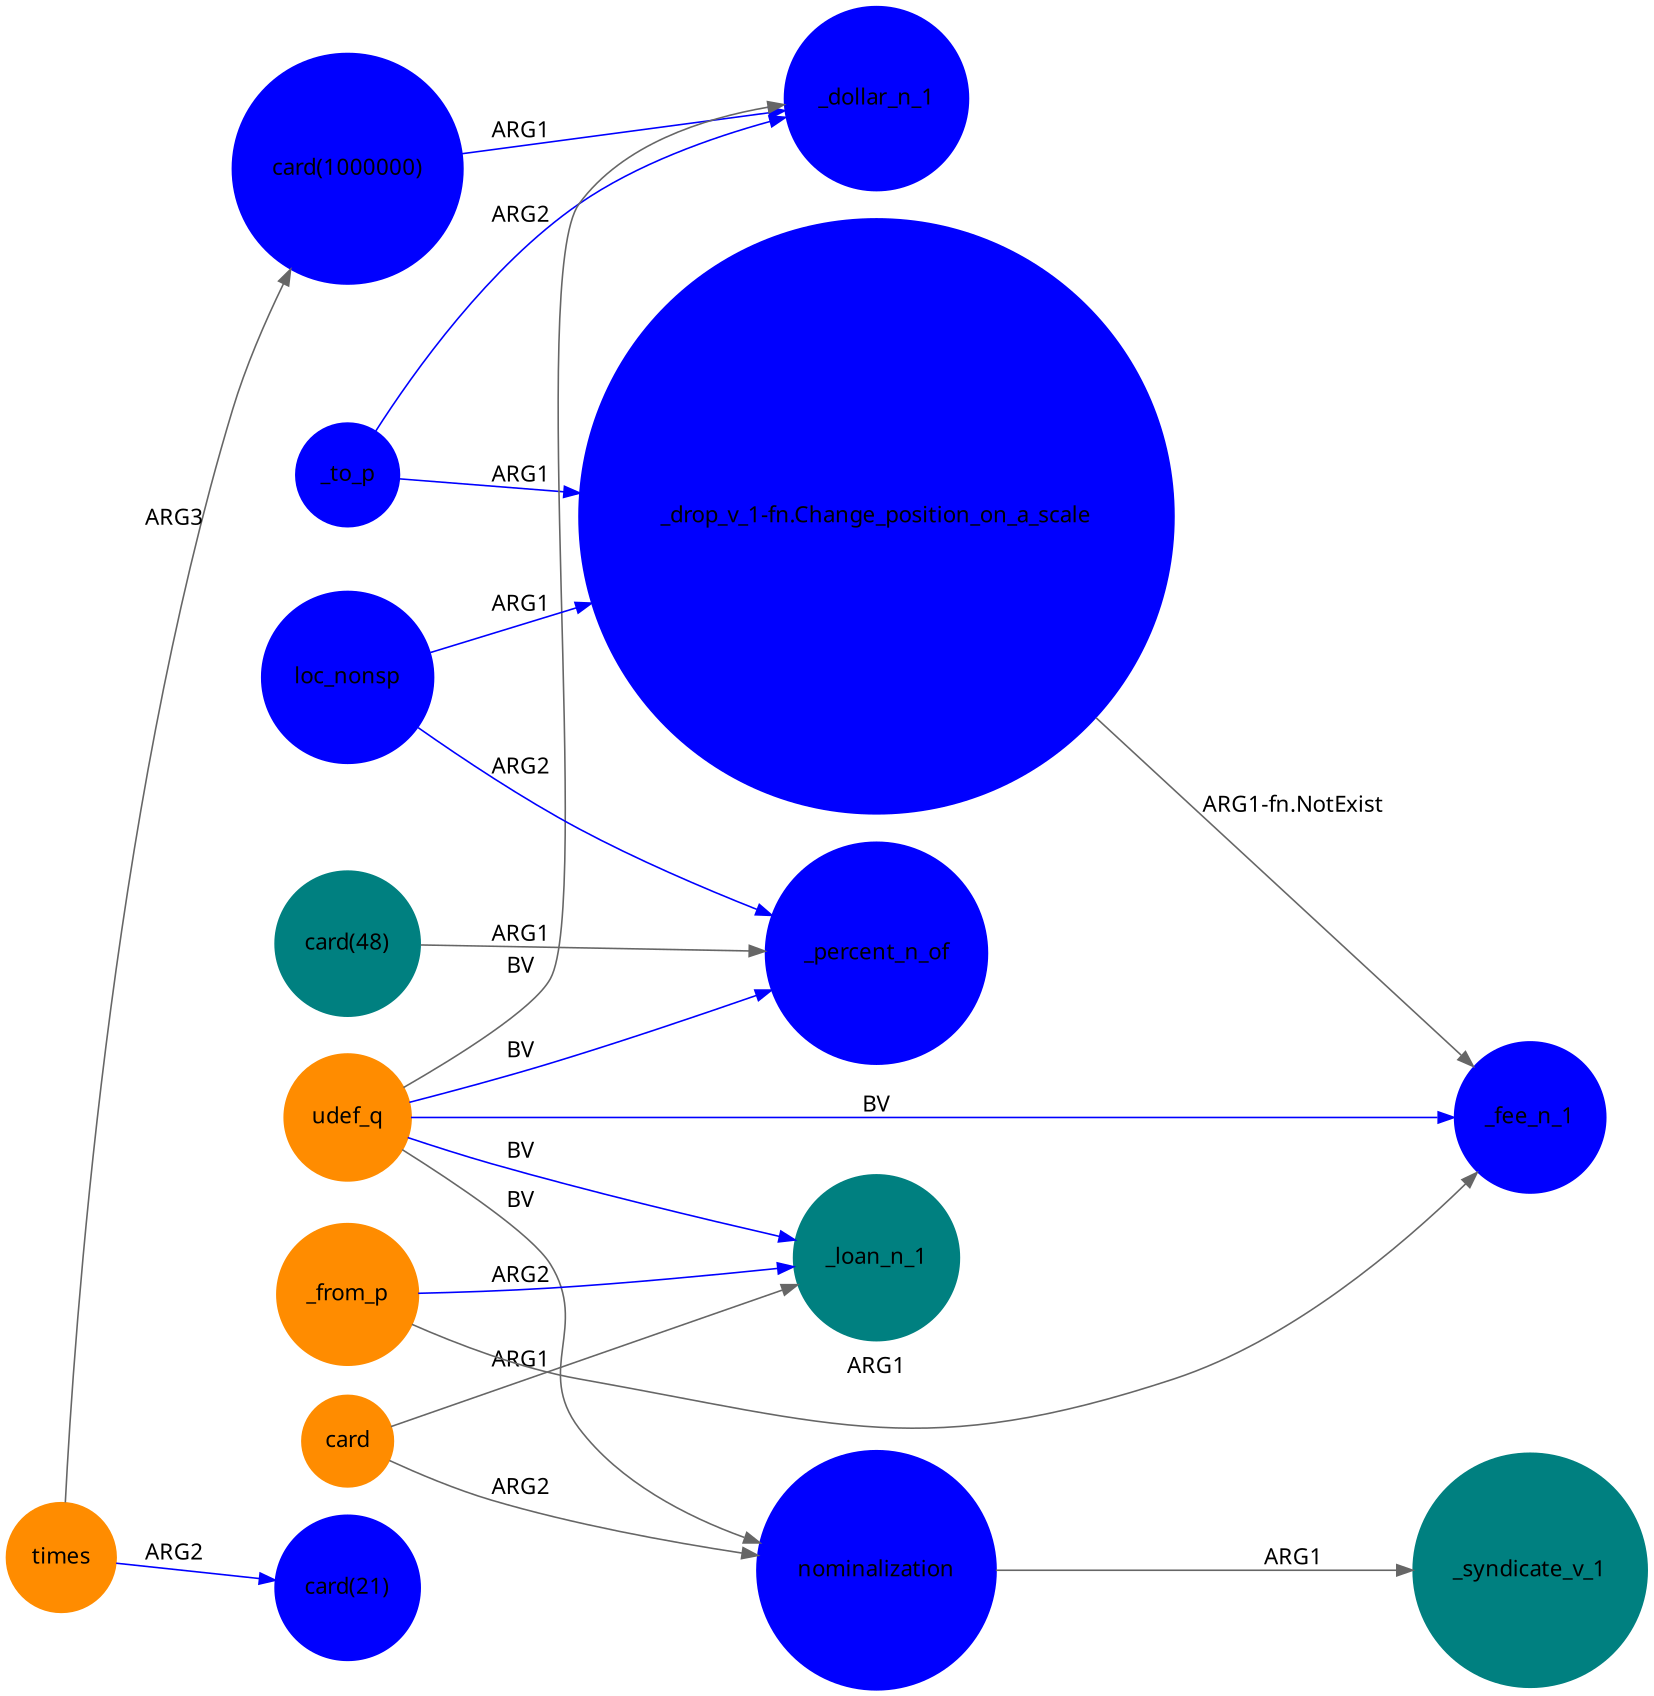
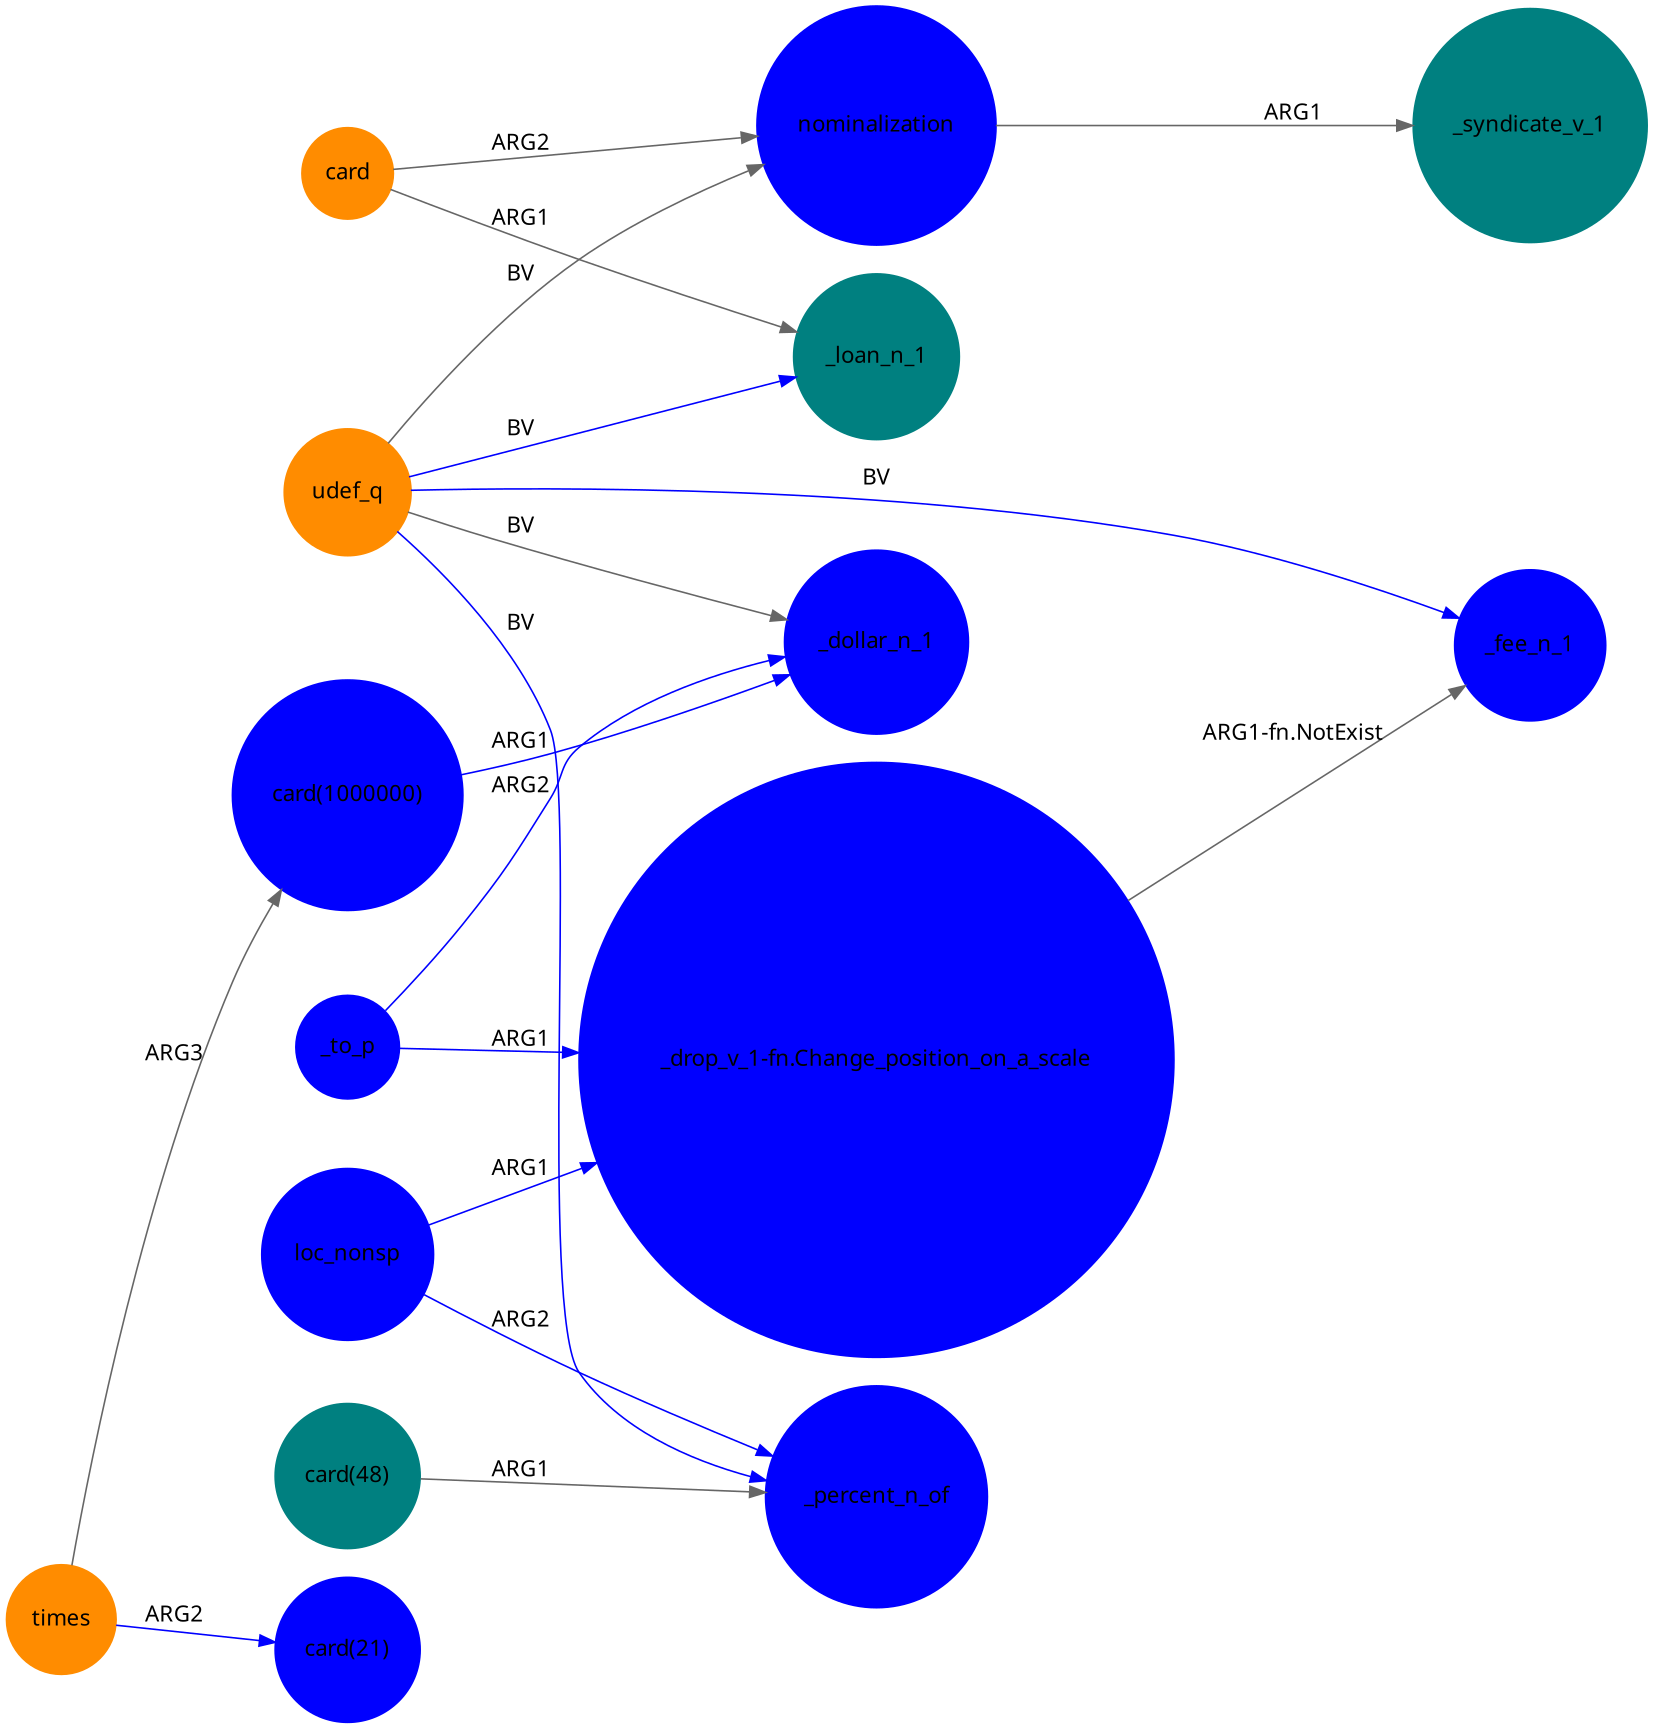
  digraph {
    fontname="Noto Sans"
    rankdir=LR
    node [color=blue fontname="Noto Sans" shape=circle style=filled]
    edge [color=blue fontname="Noto Sans"]
    "card(1000000)"
    _dollar_n_1
    _to_p
    "_drop_v_1-fn.Change_position_on_a_scale"
    _fee_n_1
    udef_q [color=darkorange]
    _loan_n_1 [color=teal]
    nominalization
    _percent_n_of
    _syndicate_v_1 [color=teal]
    n11 [color=darkorange label=card]
    loc_nonsp
    "card(48)" [color=teal]
    times [color=darkorange]
    "card(21)"
-   _from_p [color=darkorange]
    "card(1000000)" -> _dollar_n_1 [label=ARG1]
    _to_p -> _dollar_n_1 [label=ARG2]
    _to_p -> "_drop_v_1-fn.Change_position_on_a_scale" [label=ARG1]
    "_drop_v_1-fn.Change_position_on_a_scale" -> _fee_n_1 [color=gray40 label="ARG1-fn.NotExist"]
    udef_q -> _dollar_n_1 [color=gray40 label=BV]
    udef_q -> _fee_n_1 [label=BV]
    udef_q -> _loan_n_1 [label=BV]
    udef_q -> nominalization [color=gray40 label=BV]
    udef_q -> _percent_n_of [label=BV]
    nominalization -> _syndicate_v_1 [color=gray40 label=ARG1]
    n11 -> _loan_n_1 [color=gray40 label=ARG1]
    n11 -> nominalization [color=gray40 label=ARG2]
    loc_nonsp -> "_drop_v_1-fn.Change_position_on_a_scale" [label=ARG1]
    loc_nonsp -> _percent_n_of [label=ARG2]
    "card(48)" -> _percent_n_of [color=gray40 label=ARG1]
    times -> "card(1000000)" [color=gray40 label=ARG3]
    times -> "card(21)" [label=ARG2]
-   _from_p -> _fee_n_1 [color=gray40 label=ARG1]
-   _from_p -> _loan_n_1 [label=ARG2]
  }
